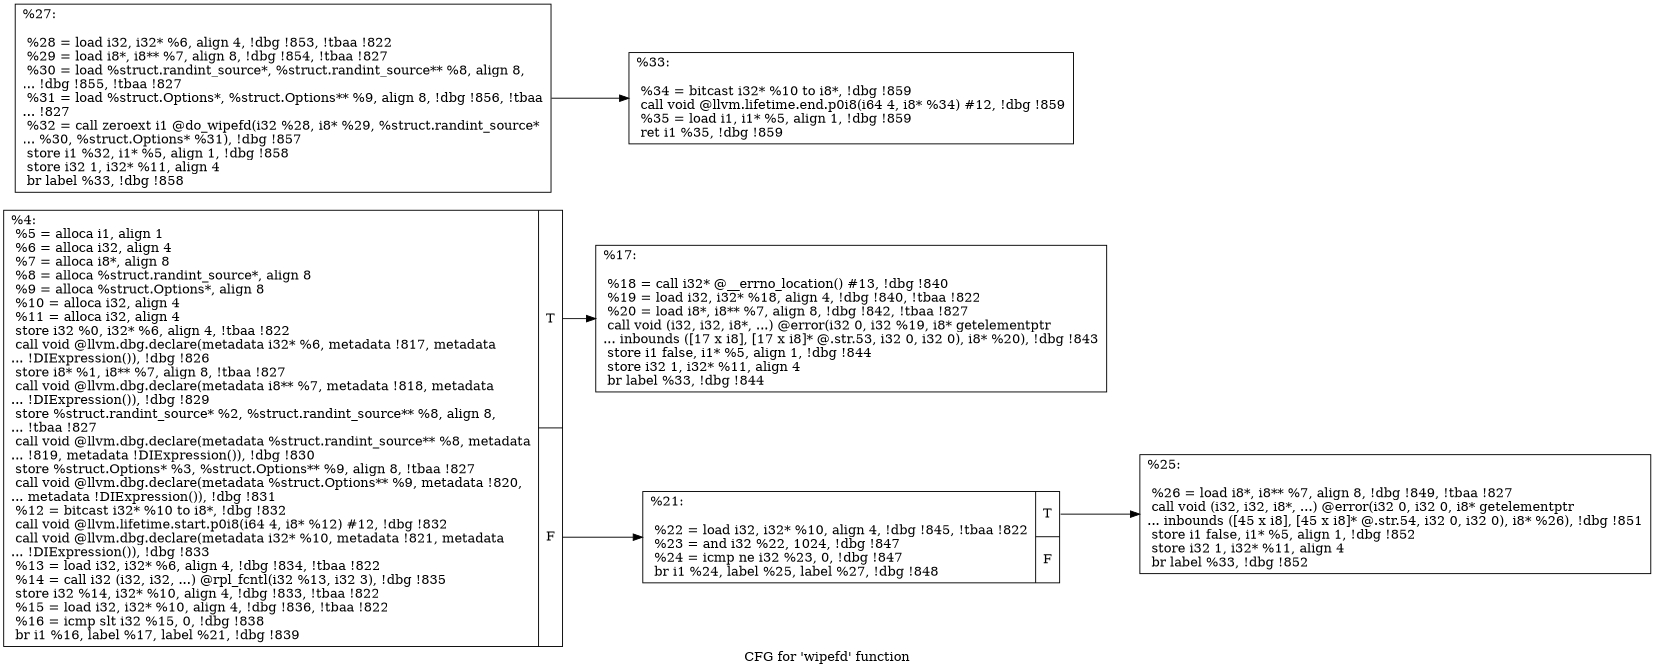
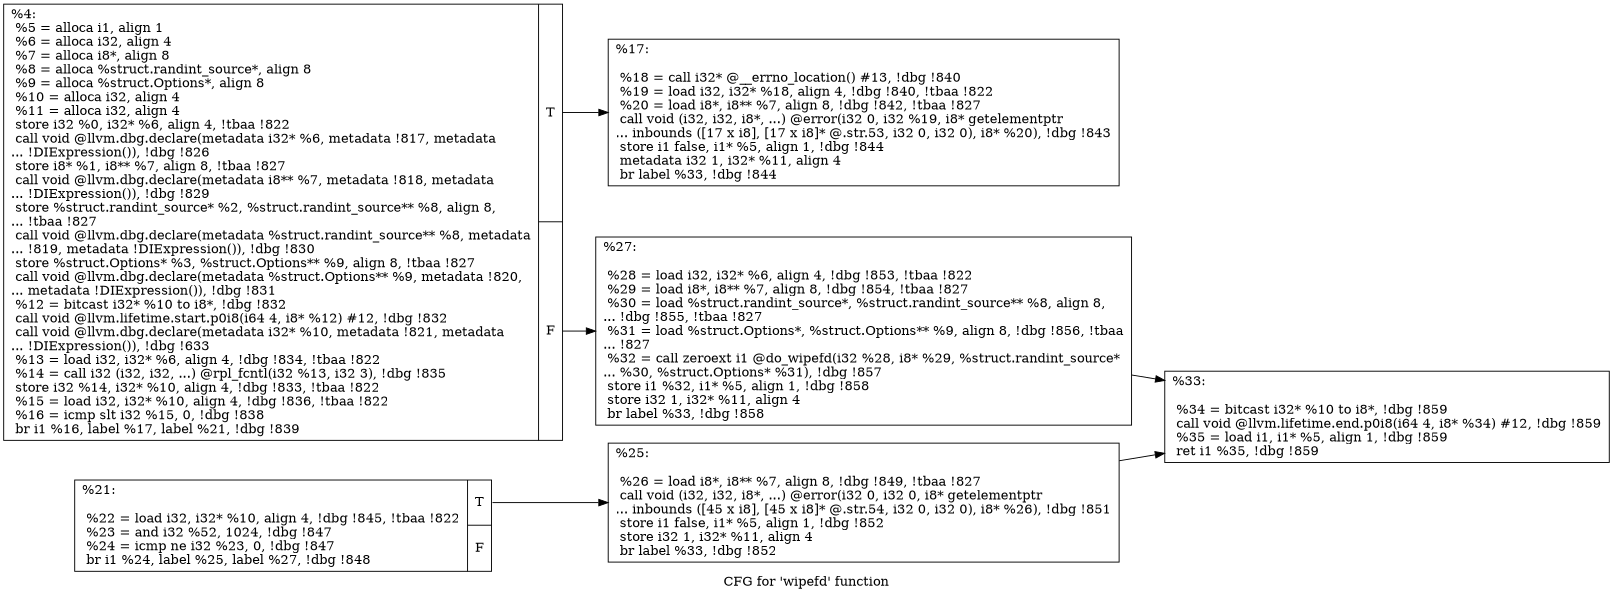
  digraph {
    label="CFG for 'wipefd' function"
    rankdir=LR
    node [shape=record]
-   n1 [label="{%4:\l  %5 = alloca i1, align 1\l  %6 = alloca i32, align 4\l  %7 = alloca i8*, align 8\l  %8 = alloca %struct.randint_source*, align 8\l  %9 = alloca %struct.Options*, align 8\l  %10 = alloca i32, align 4\l  %11 = alloca i32, align 4\l  store i32 %0, i32* %6, align 4, !tbaa !822\l  call void @llvm.dbg.declare(metadata i32* %6, metadata !817, metadata\l... !DIExpression()), !dbg !826\l  store i8* %1, i8** %7, align 8, !tbaa !827\l  call void @llvm.dbg.declare(metadata i8** %7, metadata !818, metadata\l... !DIExpression()), !dbg !829\l  store %struct.randint_source* %2, %struct.randint_source** %8, align 8,\l... !tbaa !827\l  call void @llvm.dbg.declare(metadata %struct.randint_source** %8, metadata\l... !819, metadata !DIExpression()), !dbg !830\l  store %struct.Options* %3, %struct.Options** %9, align 8, !tbaa !827\l  call void @llvm.dbg.declare(metadata %struct.Options** %9, metadata !820,\l... metadata !DIExpression()), !dbg !831\l  %12 = bitcast i32* %10 to i8*, !dbg !832\l  call void @llvm.lifetime.start.p0i8(i64 4, i8* %12) #12, !dbg !832\l  call void @llvm.dbg.declare(metadata i32* %10, metadata !821, metadata\l... !DIExpression()), !dbg !833\l  %13 = load i32, i32* %6, align 4, !dbg !834, !tbaa !822\l  %14 = call i32 (i32, i32, ...) @rpl_fcntl(i32 %13, i32 3), !dbg !835\l  store i32 %14, i32* %10, align 4, !dbg !833, !tbaa !822\l  %15 = load i32, i32* %10, align 4, !dbg !836, !tbaa !822\l  %16 = icmp slt i32 %15, 0, !dbg !838\l  br i1 %16, label %17, label %21, !dbg !839\l|{<s0>T|<s1>F}}"]
-   n2 [label="{%17:\l\l  %18 = call i32* @__errno_location() #13, !dbg !840\l  %19 = load i32, i32* %18, align 4, !dbg !840, !tbaa !822\l  %20 = load i8*, i8** %7, align 8, !dbg !842, !tbaa !827\l  call void (i32, i32, i8*, ...) @error(i32 0, i32 %19, i8* getelementptr\l... inbounds ([17 x i8], [17 x i8]* @.str.53, i32 0, i32 0), i8* %20), !dbg !843\l  store i1 false, i1* %5, align 1, !dbg !844\l  store i32 1, i32* %11, align 4\l  br label %33, !dbg !844\l}"]
-   n3 [label="{%21:\l\l  %22 = load i32, i32* %10, align 4, !dbg !845, !tbaa !822\l  %23 = and i32 %22, 1024, !dbg !847\l  %24 = icmp ne i32 %23, 0, !dbg !847\l  br i1 %24, label %25, label %27, !dbg !848\l|{<s0>T|<s1>F}}"]
+   n1 [label="{%4:\l  %5 = alloca i1, align 1\l  %6 = alloca i32, align 4\l  %7 = alloca i8*, align 8\l  %8 = alloca %struct.randint_source*, align 8\l  %9 = alloca %struct.Options*, align 8\l  %10 = alloca i32, align 4\l  %11 = alloca i32, align 4\l  store i32 %0, i32* %6, align 4, !tbaa !822\l  call void @llvm.dbg.declare(metadata i32* %6, metadata !817, metadata\l... !DIExpression()), !dbg !826\l  store i8* %1, i8** %7, align 8, !tbaa !827\l  call void @llvm.dbg.declare(metadata i8** %7, metadata !818, metadata\l... !DIExpression()), !dbg !829\l  store %struct.randint_source* %2, %struct.randint_source** %8, align 8,\l... !tbaa !827\l  call void @llvm.dbg.declare(metadata %struct.randint_source** %8, metadata\l... !819, metadata !DIExpression()), !dbg !830\l  store %struct.Options* %3, %struct.Options** %9, align 8, !tbaa !827\l  call void @llvm.dbg.declare(metadata %struct.Options** %9, metadata !820,\l... metadata !DIExpression()), !dbg !831\l  %12 = bitcast i32* %10 to i8*, !dbg !832\l  call void @llvm.lifetime.start.p0i8(i64 4, i8* %12) #12, !dbg !832\l  call void @llvm.dbg.declare(metadata i32* %10, metadata !821, metadata\l... !DIExpression()), !dbg !633\l  %13 = load i32, i32* %6, align 4, !dbg !834, !tbaa !822\l  %14 = call i32 (i32, i32, ...) @rpl_fcntl(i32 %13, i32 3), !dbg !835\l  store i32 %14, i32* %10, align 4, !dbg !833, !tbaa !822\l  %15 = load i32, i32* %10, align 4, !dbg !836, !tbaa !822\l  %16 = icmp slt i32 %15, 0, !dbg !838\l  br i1 %16, label %17, label %21, !dbg !839\l|{<s0>T|<s1>F}}"]
+   n2 [label="{%17:\l\l  %18 = call i32* @__errno_location() #13, !dbg !840\l  %19 = load i32, i32* %18, align 4, !dbg !840, !tbaa !822\l  %20 = load i8*, i8** %7, align 8, !dbg !842, !tbaa !827\l  call void (i32, i32, i8*, ...) @error(i32 0, i32 %19, i8* getelementptr\l... inbounds ([17 x i8], [17 x i8]* @.str.53, i32 0, i32 0), i8* %20), !dbg !843\l  store i1 false, i1* %5, align 1, !dbg !844\l  metadata i32 1, i32* %11, align 4\l  br label %33, !dbg !844\l}"]
+   n3 [label="{%21:\l\l  %22 = load i32, i32* %10, align 4, !dbg !845, !tbaa !822\l  %23 = and i32 %52, 1024, !dbg !847\l  %24 = icmp ne i32 %23, 0, !dbg !847\l  br i1 %24, label %25, label %27, !dbg !848\l|{<s0>T|<s1>F}}"]
    n4 [label="{%25:\l\l  %26 = load i8*, i8** %7, align 8, !dbg !849, !tbaa !827\l  call void (i32, i32, i8*, ...) @error(i32 0, i32 0, i8* getelementptr\l... inbounds ([45 x i8], [45 x i8]* @.str.54, i32 0, i32 0), i8* %26), !dbg !851\l  store i1 false, i1* %5, align 1, !dbg !852\l  store i32 1, i32* %11, align 4\l  br label %33, !dbg !852\l}"]
    n5 [label="{%33:\l\l  %34 = bitcast i32* %10 to i8*, !dbg !859\l  call void @llvm.lifetime.end.p0i8(i64 4, i8* %34) #12, !dbg !859\l  %35 = load i1, i1* %5, align 1, !dbg !859\l  ret i1 %35, !dbg !859\l}"]
    n6 [label="{%27:\l\l  %28 = load i32, i32* %6, align 4, !dbg !853, !tbaa !822\l  %29 = load i8*, i8** %7, align 8, !dbg !854, !tbaa !827\l  %30 = load %struct.randint_source*, %struct.randint_source** %8, align 8,\l... !dbg !855, !tbaa !827\l  %31 = load %struct.Options*, %struct.Options** %9, align 8, !dbg !856, !tbaa\l... !827\l  %32 = call zeroext i1 @do_wipefd(i32 %28, i8* %29, %struct.randint_source*\l... %30, %struct.Options* %31), !dbg !857\l  store i1 %32, i1* %5, align 1, !dbg !858\l  store i32 1, i32* %11, align 4\l  br label %33, !dbg !858\l}"]
    n1 -> n2 [tailport=s0]
-   n1 -> n3 [tailport=s1]
+   n1 -> n6 [tailport=s1]
    n3 -> n4 [tailport=s0]
+   n4 -> n5
    n6 -> n5
  }
